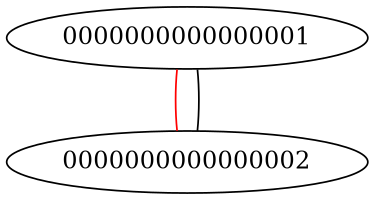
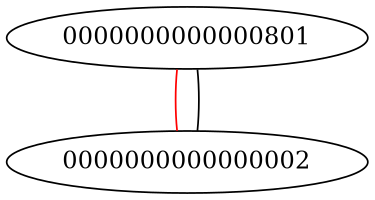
  graph {
-   0000000000000001
+   0000000000000001 [label=0000000000000801]
    0000000000000002
    0000000000000001 -- 0000000000000002 [color=red]
    0000000000000001 -- 0000000000000002
  }
